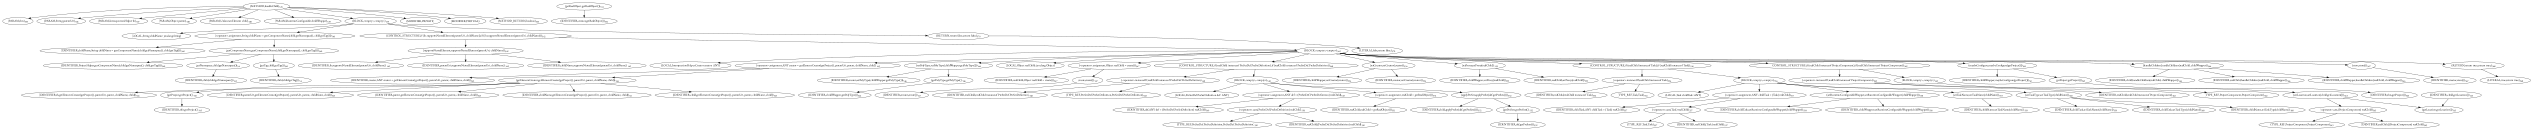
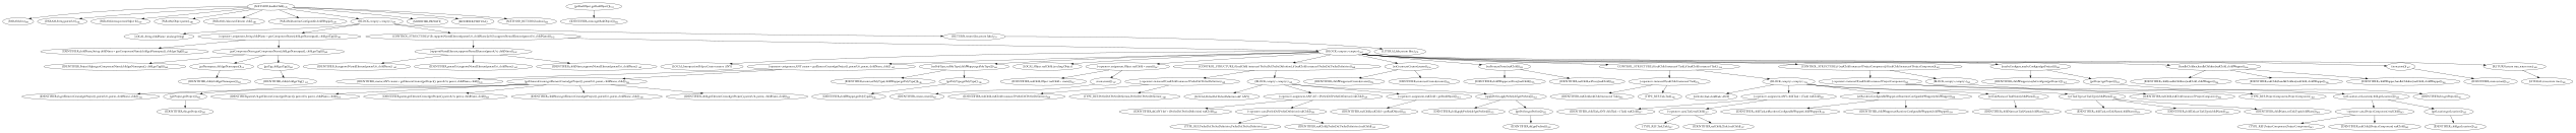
  digraph {
    fontname="EB Garamond"
    node [fontname="EB Garamond"]
    edge [fontname="EB Garamond"]
    n1 [label=<(METHOD,handleChild)<SUB>535</SUB>>]
    n2 [label=<(PARAM,this)<SUB>535</SUB>>]
    n3 [label=<(PARAM,String parentUri)<SUB>536</SUB>>]
    n4 [label=<(PARAM,IntrospectionHelper ih)<SUB>537</SUB>>]
    n5 [label=<(PARAM,Object parent)<SUB>538</SUB>>]
    n6 [label=<(PARAM,UnknownElement child)<SUB>538</SUB>>]
    n7 [label=<(PARAM,RuntimeConfigurable childWrapper)<SUB>539</SUB>>]
    n8 [label=<(BLOCK,&lt;empty&gt;,&lt;empty&gt;)<SUB>539</SUB>>]
    n9 [label=<(MODIFIER,PRIVATE)>]
    n10 [label=<(MODIFIER,VIRTUAL)>]
    n11 [label=<(METHOD_RETURN,boolean)<SUB>535</SUB>>]
    n12 [label=<(LOCAL,String childName: java.lang.String)>]
    n13 [label=<(&lt;operator&gt;.assignment,String childName = genComponentName(child.getNamespace(), child.getTag()))<SUB>540</SUB>>]
    n14 [label=<(CONTROL_STRUCTURE,if (ih.supportsNestedElement(parentUri, childName)),if (ih.supportsNestedElement(parentUri, childName)))<SUB>542</SUB>>]
    n15 [label=<(RETURN,return false;,return false;)<SUB>570</SUB>>]
    n16 [label=<(IDENTIFIER,childName,String childName = genComponentName(child.getNamespace(), child.getTag()))<SUB>540</SUB>>]
    n17 [label=<(genComponentName,genComponentName(child.getNamespace(), child.getTag()))<SUB>540</SUB>>]
    n18 [label=<(supportsNestedElement,supportsNestedElement(parentUri, childName))<SUB>542</SUB>>]
    n19 [label=<(BLOCK,&lt;empty&gt;,&lt;empty&gt;)<SUB>542</SUB>>]
    n20 [label=<(LITERAL,false,return false;)<SUB>570</SUB>>]
    n21 [label=<(IDENTIFIER,ProjectHelper,genComponentName(child.getNamespace(), child.getTag()))<SUB>540</SUB>>]
    n22 [label=<(getNamespace,child.getNamespace())<SUB>541</SUB>>]
    n23 [label=<(getTag,child.getTag())<SUB>541</SUB>>]
    n24 [label=<(IDENTIFIER,child,child.getNamespace())<SUB>541</SUB>>]
    n25 [label=<(IDENTIFIER,child,child.getTag())<SUB>541</SUB>>]
    n26 [label=<(IDENTIFIER,ih,supportsNestedElement(parentUri, childName))<SUB>542</SUB>>]
    n27 [label=<(IDENTIFIER,parentUri,supportsNestedElement(parentUri, childName))<SUB>542</SUB>>]
    n28 [label=<(IDENTIFIER,childName,supportsNestedElement(parentUri, childName))<SUB>542</SUB>>]
    n29 [label=<(LOCAL,IntrospectionHelper.Creator creator: ANY)>]
    n30 [label=<(&lt;operator&gt;.assignment,ANY creator = getElementCreator(getProject(), parentUri, parent, childName, child))<SUB>543</SUB>>]
    n31 [label=<(setPolyType,setPolyType(childWrapper.getPolyType()))<SUB>546</SUB>>]
    n32 [label=<(LOCAL,Object realChild: java.lang.Object)>]
    n33 [label=<(&lt;operator&gt;.assignment,Object realChild = create())<SUB>547</SUB>>]
    n34 [label=<(CONTROL_STRUCTURE,if (realChild instanceof PreSetDef.PreSetDefinition),if (realChild instanceof PreSetDef.PreSetDefinition))<SUB>548</SUB>>]
    n35 [label=<(setCreator,setCreator(creator))<SUB>554</SUB>>]
    n36 [label=<(setProxy,setProxy(realChild))<SUB>555</SUB>>]
    n37 [label=<(CONTROL_STRUCTURE,if (realChild instanceof Task),if (realChild instanceof Task))<SUB>556</SUB>>]
    n38 [label=<(CONTROL_STRUCTURE,if (realChild instanceof ProjectComponent),if (realChild instanceof ProjectComponent))<SUB>562</SUB>>]
    n39 [label=<(maybeConfigure,maybeConfigure(getProject()))<SUB>565</SUB>>]
    n40 [label=<(handleChildren,handleChildren(realChild, childWrapper))<SUB>566</SUB>>]
    n41 [label=<(store,store())<SUB>567</SUB>>]
    n42 [label=<(RETURN,return true;,return true;)<SUB>568</SUB>>]
    n43 [label=<(IDENTIFIER,creator,ANY creator = getElementCreator(getProject(), parentUri, parent, childName, child))<SUB>543</SUB>>]
    n44 [label=<(getElementCreator,getElementCreator(getProject(), parentUri, parent, childName, child))<SUB>544</SUB>>]
    n45 [label=<(IDENTIFIER,creator,setPolyType(childWrapper.getPolyType()))<SUB>546</SUB>>]
    n46 [label=<(getPolyType,getPolyType())<SUB>546</SUB>>]
    n47 [label=<(IDENTIFIER,realChild,Object realChild = create())<SUB>547</SUB>>]
    n48 [label=<(create,create())<SUB>547</SUB>>]
    n49 [label=<(&lt;operator&gt;.instanceOf,realChild instanceof PreSetDef.PreSetDefinition)<SUB>548</SUB>>]
    n50 [label=<(BLOCK,&lt;empty&gt;,&lt;empty&gt;)<SUB>548</SUB>>]
    n51 [label=<(IDENTIFIER,childWrapper,setCreator(creator))<SUB>554</SUB>>]
    n52 [label=<(IDENTIFIER,creator,setCreator(creator))<SUB>554</SUB>>]
    n53 [label=<(IDENTIFIER,childWrapper,setProxy(realChild))<SUB>555</SUB>>]
    n54 [label=<(IDENTIFIER,realChild,setProxy(realChild))<SUB>555</SUB>>]
    n55 [label=<(&lt;operator&gt;.instanceOf,realChild instanceof Task)<SUB>556</SUB>>]
    n56 [label=<(BLOCK,&lt;empty&gt;,&lt;empty&gt;)<SUB>556</SUB>>]
    n57 [label=<(&lt;operator&gt;.instanceOf,realChild instanceof ProjectComponent)<SUB>562</SUB>>]
    n58 [label=<(BLOCK,&lt;empty&gt;,&lt;empty&gt;)<SUB>562</SUB>>]
    n59 [label=<(IDENTIFIER,childWrapper,maybeConfigure(getProject()))<SUB>565</SUB>>]
    n60 [label=<(getProject,getProject())<SUB>565</SUB>>]
    n61 [label=<(IDENTIFIER,child,handleChildren(realChild, childWrapper))<SUB>566</SUB>>]
    n62 [label=<(IDENTIFIER,realChild,handleChildren(realChild, childWrapper))<SUB>566</SUB>>]
    n63 [label=<(IDENTIFIER,childWrapper,handleChildren(realChild, childWrapper))<SUB>566</SUB>>]
    n64 [label=<(IDENTIFIER,creator,store())<SUB>567</SUB>>]
    n65 [label=<(LITERAL,true,return true;)<SUB>568</SUB>>]
    n66 [label=<(IDENTIFIER,ih,getElementCreator(getProject(), parentUri, parent, childName, child))<SUB>544</SUB>>]
    n67 [label=<(getProject,getProject())<SUB>545</SUB>>]
    n68 [label=<(IDENTIFIER,parentUri,getElementCreator(getProject(), parentUri, parent, childName, child))<SUB>545</SUB>>]
    n69 [label=<(IDENTIFIER,parent,getElementCreator(getProject(), parentUri, parent, childName, child))<SUB>545</SUB>>]
    n70 [label=<(IDENTIFIER,childName,getElementCreator(getProject(), parentUri, parent, childName, child))<SUB>545</SUB>>]
    n71 [label=<(IDENTIFIER,child,getElementCreator(getProject(), parentUri, parent, childName, child))<SUB>545</SUB>>]
    n72 [label=<(IDENTIFIER,this,getProject())<SUB>545</SUB>>]
    n73 [label=<(IDENTIFIER,childWrapper,getPolyType())<SUB>546</SUB>>]
    n74 [label=<(IDENTIFIER,creator,create())<SUB>547</SUB>>]
    n75 [label=<(IDENTIFIER,realChild,realChild instanceof PreSetDef.PreSetDefinition)<SUB>548</SUB>>]
    n76 [label=<(TYPE_REF,PreSetDef.PreSetDefinition,PreSetDef.PreSetDefinition)<SUB>548</SUB>>]
    n77 [label=<(LOCAL,PreSetDef.PreSetDefinition def: ANY)>]
    n78 [label=<(&lt;operator&gt;.assignment,ANY def = (PreSetDef.PreSetDefinition) realChild)<SUB>549</SUB>>]
    n79 [label=<(&lt;operator&gt;.assignment,realChild = getRealObject())<SUB>551</SUB>>]
    n80 [label=<(applyPreSet,applyPreSet(def.getPreSets()))<SUB>552</SUB>>]
    n81 [label=<(IDENTIFIER,def,ANY def = (PreSetDef.PreSetDefinition) realChild)<SUB>549</SUB>>]
    n82 [label=<(&lt;operator&gt;.cast,(PreSetDef.PreSetDefinition) realChild)<SUB>550</SUB>>]
    n83 [label=<(IDENTIFIER,realChild,realChild = getRealObject())<SUB>551</SUB>>]
    n84 [label=<(IDENTIFIER,child,applyPreSet(def.getPreSets()))<SUB>552</SUB>>]
    n85 [label=<(getPreSets,getPreSets())<SUB>552</SUB>>]
    n86 [label=<(TYPE_REF,PreSetDef.PreSetDefinition,PreSetDef.PreSetDefinition)<SUB>550</SUB>>]
    n87 [label=<(IDENTIFIER,realChild,(PreSetDef.PreSetDefinition) realChild)<SUB>550</SUB>>]
    n88 [label=<(getRealObject,getRealObject())<SUB>551</SUB>>]
    n89 [label=<(IDENTIFIER,creator,getRealObject())<SUB>551</SUB>>]
    n90 [label=<(IDENTIFIER,def,getPreSets())<SUB>552</SUB>>]
    n91 [label=<(IDENTIFIER,realChild,realChild instanceof Task)<SUB>556</SUB>>]
    n92 [label=<(TYPE_REF,Task,Task)<SUB>556</SUB>>]
    n93 [label=<(LOCAL,Task childTask: ANY)>]
    n94 [label=<(&lt;operator&gt;.assignment,ANY childTask = (Task) realChild)<SUB>557</SUB>>]
    n95 [label=<(setRuntimeConfigurableWrapper,setRuntimeConfigurableWrapper(childWrapper))<SUB>558</SUB>>]
    n96 [label=<(setTaskName,setTaskName(childName))<SUB>559</SUB>>]
    n97 [label=<(setTaskType,setTaskType(childName))<SUB>560</SUB>>]
    n98 [label=<(IDENTIFIER,childTask,ANY childTask = (Task) realChild)<SUB>557</SUB>>]
    n99 [label=<(&lt;operator&gt;.cast,(Task) realChild)<SUB>257</SUB>>]
    n100 [label=<(IDENTIFIER,childTask,setRuntimeConfigurableWrapper(childWrapper))<SUB>558</SUB>>]
    n101 [label=<(IDENTIFIER,childWrapper,setRuntimeConfigurableWrapper(childWrapper))<SUB>558</SUB>>]
    n102 [label=<(IDENTIFIER,childName,setTaskName(childName))<SUB>559</SUB>>]
    n103 [label=<(IDENTIFIER,childTask,setTaskName(childName))<SUB>559</SUB>>]
    n104 [label=<(IDENTIFIER,childTask,setTaskType(childName))<SUB>560</SUB>>]
    n105 [label=<(IDENTIFIER,childName,setTaskType(childName))<SUB>560</SUB>>]
    n106 [label=<(TYPE_REF,Task,Task)<SUB>557</SUB>>]
    n107 [label=<(IDENTIFIER,realChild,(Task) realChild)<SUB>557</SUB>>]
    n108 [label=<(IDENTIFIER,realChild,realChild instanceof ProjectComponent)<SUB>562</SUB>>]
    n109 [label=<(TYPE_REF,ProjectComponent,ProjectComponent)<SUB>562</SUB>>]
    n110 [label=<(setLocation,setLocation(child.getLocation()))<SUB>563</SUB>>]
    n111 [label=<(&lt;operator&gt;.cast,(ProjectComponent) realChild)<SUB>563</SUB>>]
    n112 [label=<(getLocation,getLocation())<SUB>563</SUB>>]
    n113 [label=<(TYPE_REF,ProjectComponent,ProjectComponent)<SUB>563</SUB>>]
    n114 [label=<(IDENTIFIER,realChild,(ProjectComponent) realChild)<SUB>563</SUB>>]
    n115 [label=<(IDENTIFIER,child,getLocation())<SUB>563</SUB>>]
    n116 [label=<(IDENTIFIER,this,getProject())<SUB>565</SUB>>]
    n1 -> n2
    n1 -> n3
    n1 -> n4
    n1 -> n5
    n1 -> n6
    n1 -> n7
    n1 -> n8
    n1 -> n9
    n1 -> n10
    n1 -> n11
    n8 -> n12
    n8 -> n13
    n8 -> n14
    n8 -> n15
    n13 -> n16
    n13 -> n17
    n14 -> n18
    n14 -> n19
    n15 -> n20
    n17 -> n21
    n17 -> n22
    n17 -> n23
    n18 -> n26
    n18 -> n27
    n18 -> n28
    n19 -> n29
    n19 -> n30
    n19 -> n31
    n19 -> n32
    n19 -> n33
    n19 -> n34
    n19 -> n35
    n19 -> n36
    n19 -> n37
    n19 -> n38
    n19 -> n39
    n19 -> n40
    n19 -> n41
    n19 -> n42
    n22 -> n24
    n23 -> n25
    n30 -> n43
    n30 -> n44
    n31 -> n45
    n31 -> n46
    n33 -> n47
    n33 -> n48
    n34 -> n49
    n34 -> n50
    n35 -> n51
    n35 -> n52
    n36 -> n53
    n36 -> n54
    n37 -> n55
    n37 -> n56
    n38 -> n57
    n38 -> n58
    n39 -> n59
    n39 -> n60
    n40 -> n61
    n40 -> n62
    n40 -> n63
    n41 -> n64
    n42 -> n65
    n44 -> n66
    n44 -> n67
    n44 -> n68
    n44 -> n69
    n44 -> n70
    n44 -> n71
    n46 -> n73
    n48 -> n74
    n49 -> n75
    n49 -> n76
    n50 -> n77
    n50 -> n78
    n50 -> n79
    n50 -> n80
    n55 -> n91
    n55 -> n92
    n56 -> n93
    n56 -> n94
    n56 -> n95
    n56 -> n96
    n56 -> n97
    n57 -> n108
    n57 -> n109
    n58 -> n110
    n60 -> n116
    n67 -> n72
    n78 -> n81
    n78 -> n82
    n79 -> n83
    n80 -> n84
    n80 -> n85
    n82 -> n86
    n82 -> n87
    n85 -> n90
    n88 -> n89
    n94 -> n98
    n94 -> n99
    n95 -> n100
    n95 -> n101
    n96 -> n102
    n97 -> n103
    n97 -> n104
    n97 -> n105
    n99 -> n106
    n99 -> n107
    n110 -> n111
    n110 -> n112
    n111 -> n113
    n111 -> n114
-   n115 -> n112
+   n112 -> n115
  }
